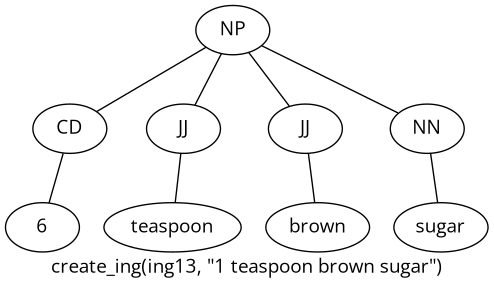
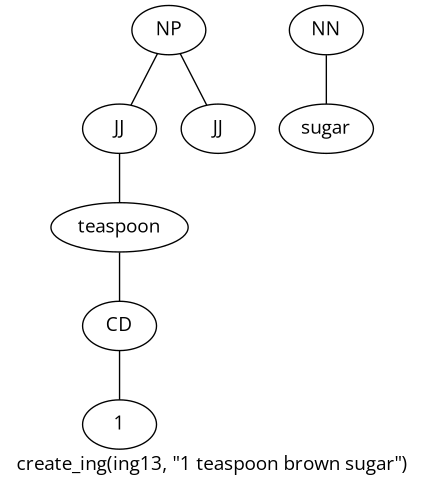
  graph {
    fontname="Open Sans"
    label="create_ing(ing13, \"1 teaspoon brown sugar\")"
    node [fontname="Open Sans"]
    edge [fontname="Open Sans"]
    n1 [label=NP]
    n2 [label=CD]
    n3 [label=JJ]
    n4 [label=JJ]
    n5 [label=NN]
-   n6 [label=6]
+   n6 [label=1]
    n7 [label=teaspoon]
-   n8 [label=brown]
    n9 [label=sugar]
-   n1 -- n2
+   n7 -- n2
    n1 -- n3
    n1 -- n4
-   n1 -- n5
    n2 -- n6
    n3 -- n7
-   n4 -- n8
    n5 -- n9
  }
